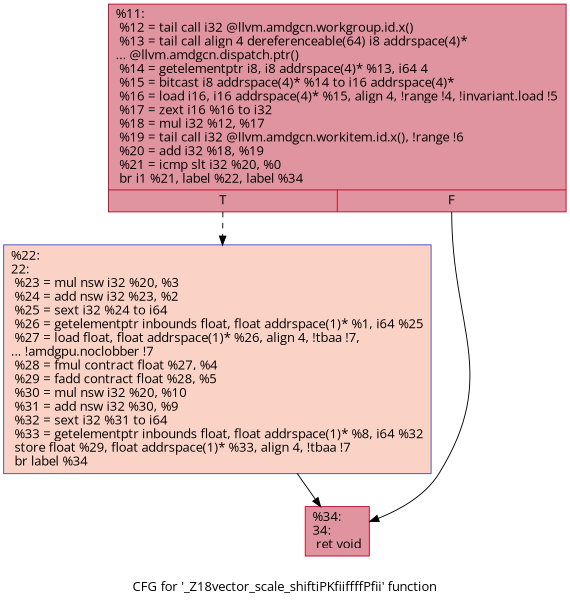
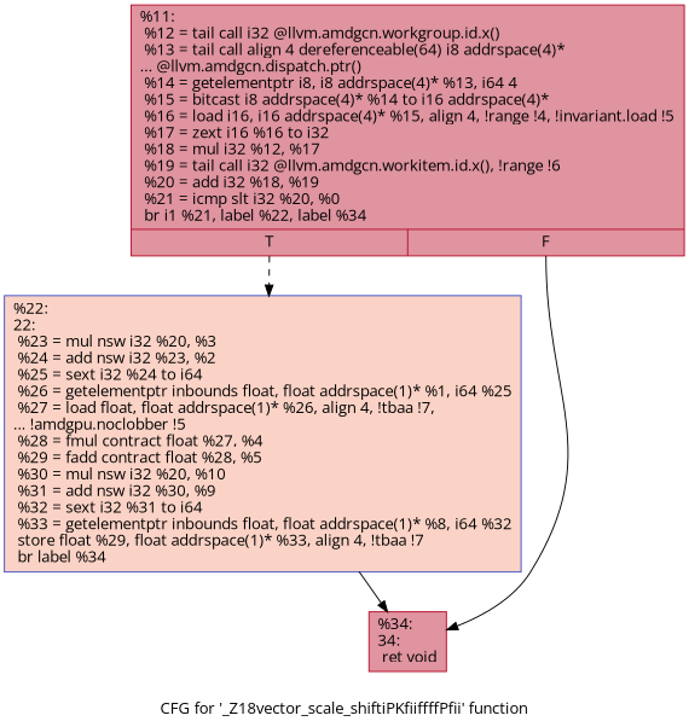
  digraph {
    label="CFG for '_Z18vector_scale_shiftiPKfiiffffPfii' function"
    fontname="Open Sans"
    node [color="#b70d28ff" fillcolor="#b70d2870" shape=record style=filled fontname="Open Sans"]
    edge [style=solid fontname="Open Sans"]
    n1 [label="{%11:\l  %12 = tail call i32 @llvm.amdgcn.workgroup.id.x()\l  %13 = tail call align 4 dereferenceable(64) i8 addrspace(4)*\l... @llvm.amdgcn.dispatch.ptr()\l  %14 = getelementptr i8, i8 addrspace(4)* %13, i64 4\l  %15 = bitcast i8 addrspace(4)* %14 to i16 addrspace(4)*\l  %16 = load i16, i16 addrspace(4)* %15, align 4, !range !4, !invariant.load !5\l  %17 = zext i16 %16 to i32\l  %18 = mul i32 %12, %17\l  %19 = tail call i32 @llvm.amdgcn.workitem.id.x(), !range !6\l  %20 = add i32 %18, %19\l  %21 = icmp slt i32 %20, %0\l  br i1 %21, label %22, label %34\l|{<s0>T|<s1>F}}"]
-   n2 [color="#3d50c3ff" fillcolor="#f59c7d70" label="{%22:\l22:                                               \l  %23 = mul nsw i32 %20, %3\l  %24 = add nsw i32 %23, %2\l  %25 = sext i32 %24 to i64\l  %26 = getelementptr inbounds float, float addrspace(1)* %1, i64 %25\l  %27 = load float, float addrspace(1)* %26, align 4, !tbaa !7,\l... !amdgpu.noclobber !7\l  %28 = fmul contract float %27, %4\l  %29 = fadd contract float %28, %5\l  %30 = mul nsw i32 %20, %10\l  %31 = add nsw i32 %30, %9\l  %32 = sext i32 %31 to i64\l  %33 = getelementptr inbounds float, float addrspace(1)* %8, i64 %32\l  store float %29, float addrspace(1)* %33, align 4, !tbaa !7\l  br label %34\l}"]
+   n2 [color="#3d50c3ff" fillcolor="#f59c7d70" label="{%22:\l22:                                               \l  %23 = mul nsw i32 %20, %3\l  %24 = add nsw i32 %23, %2\l  %25 = sext i32 %24 to i64\l  %26 = getelementptr inbounds float, float addrspace(1)* %1, i64 %25\l  %27 = load float, float addrspace(1)* %26, align 4, !tbaa !7,\l... !amdgpu.noclobber !5\l  %28 = fmul contract float %27, %4\l  %29 = fadd contract float %28, %5\l  %30 = mul nsw i32 %20, %10\l  %31 = add nsw i32 %30, %9\l  %32 = sext i32 %31 to i64\l  %33 = getelementptr inbounds float, float addrspace(1)* %8, i64 %32\l  store float %29, float addrspace(1)* %33, align 4, !tbaa !7\l  br label %34\l}"]
    n3 [label="{%34:\l34:                                               \l  ret void\l}"]
    n1 -> n2 [tailport=s0 style=dashed]
    n1 -> n3 [tailport=s1]
    n2 -> n3
  }
